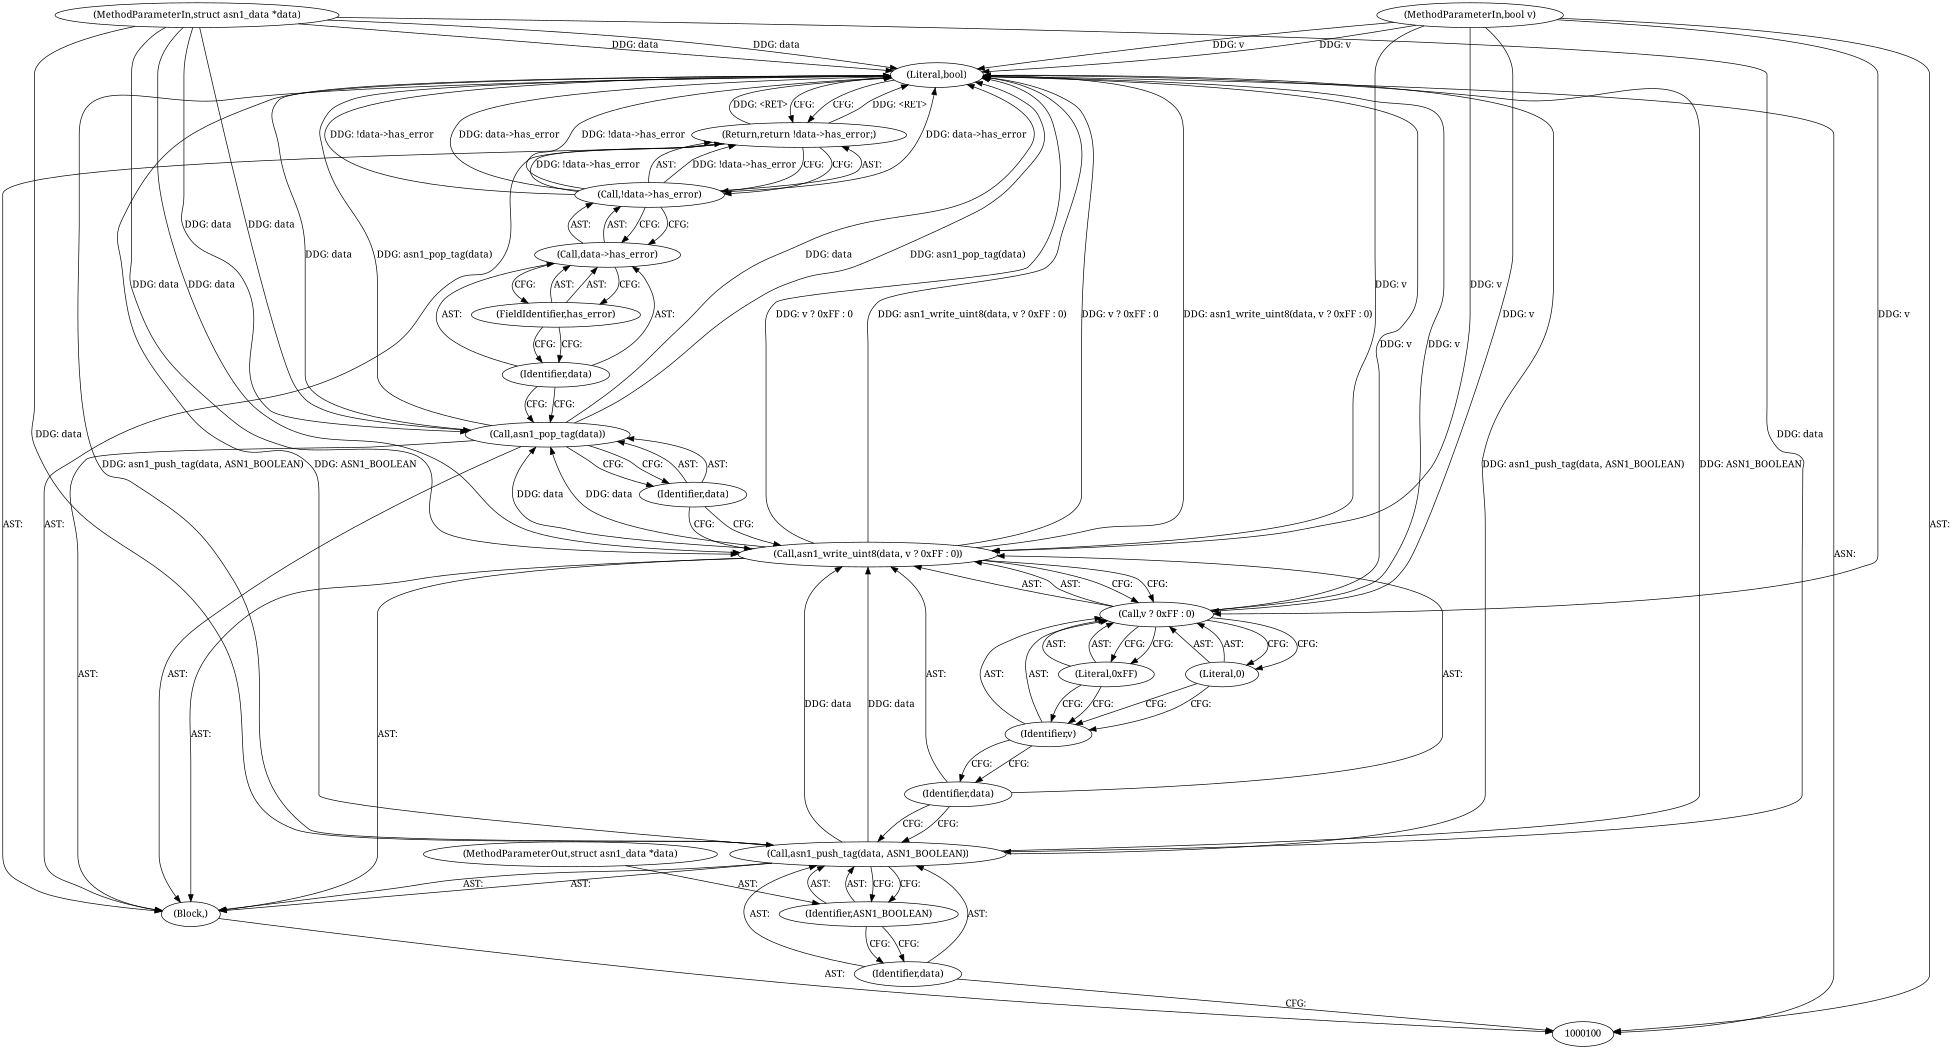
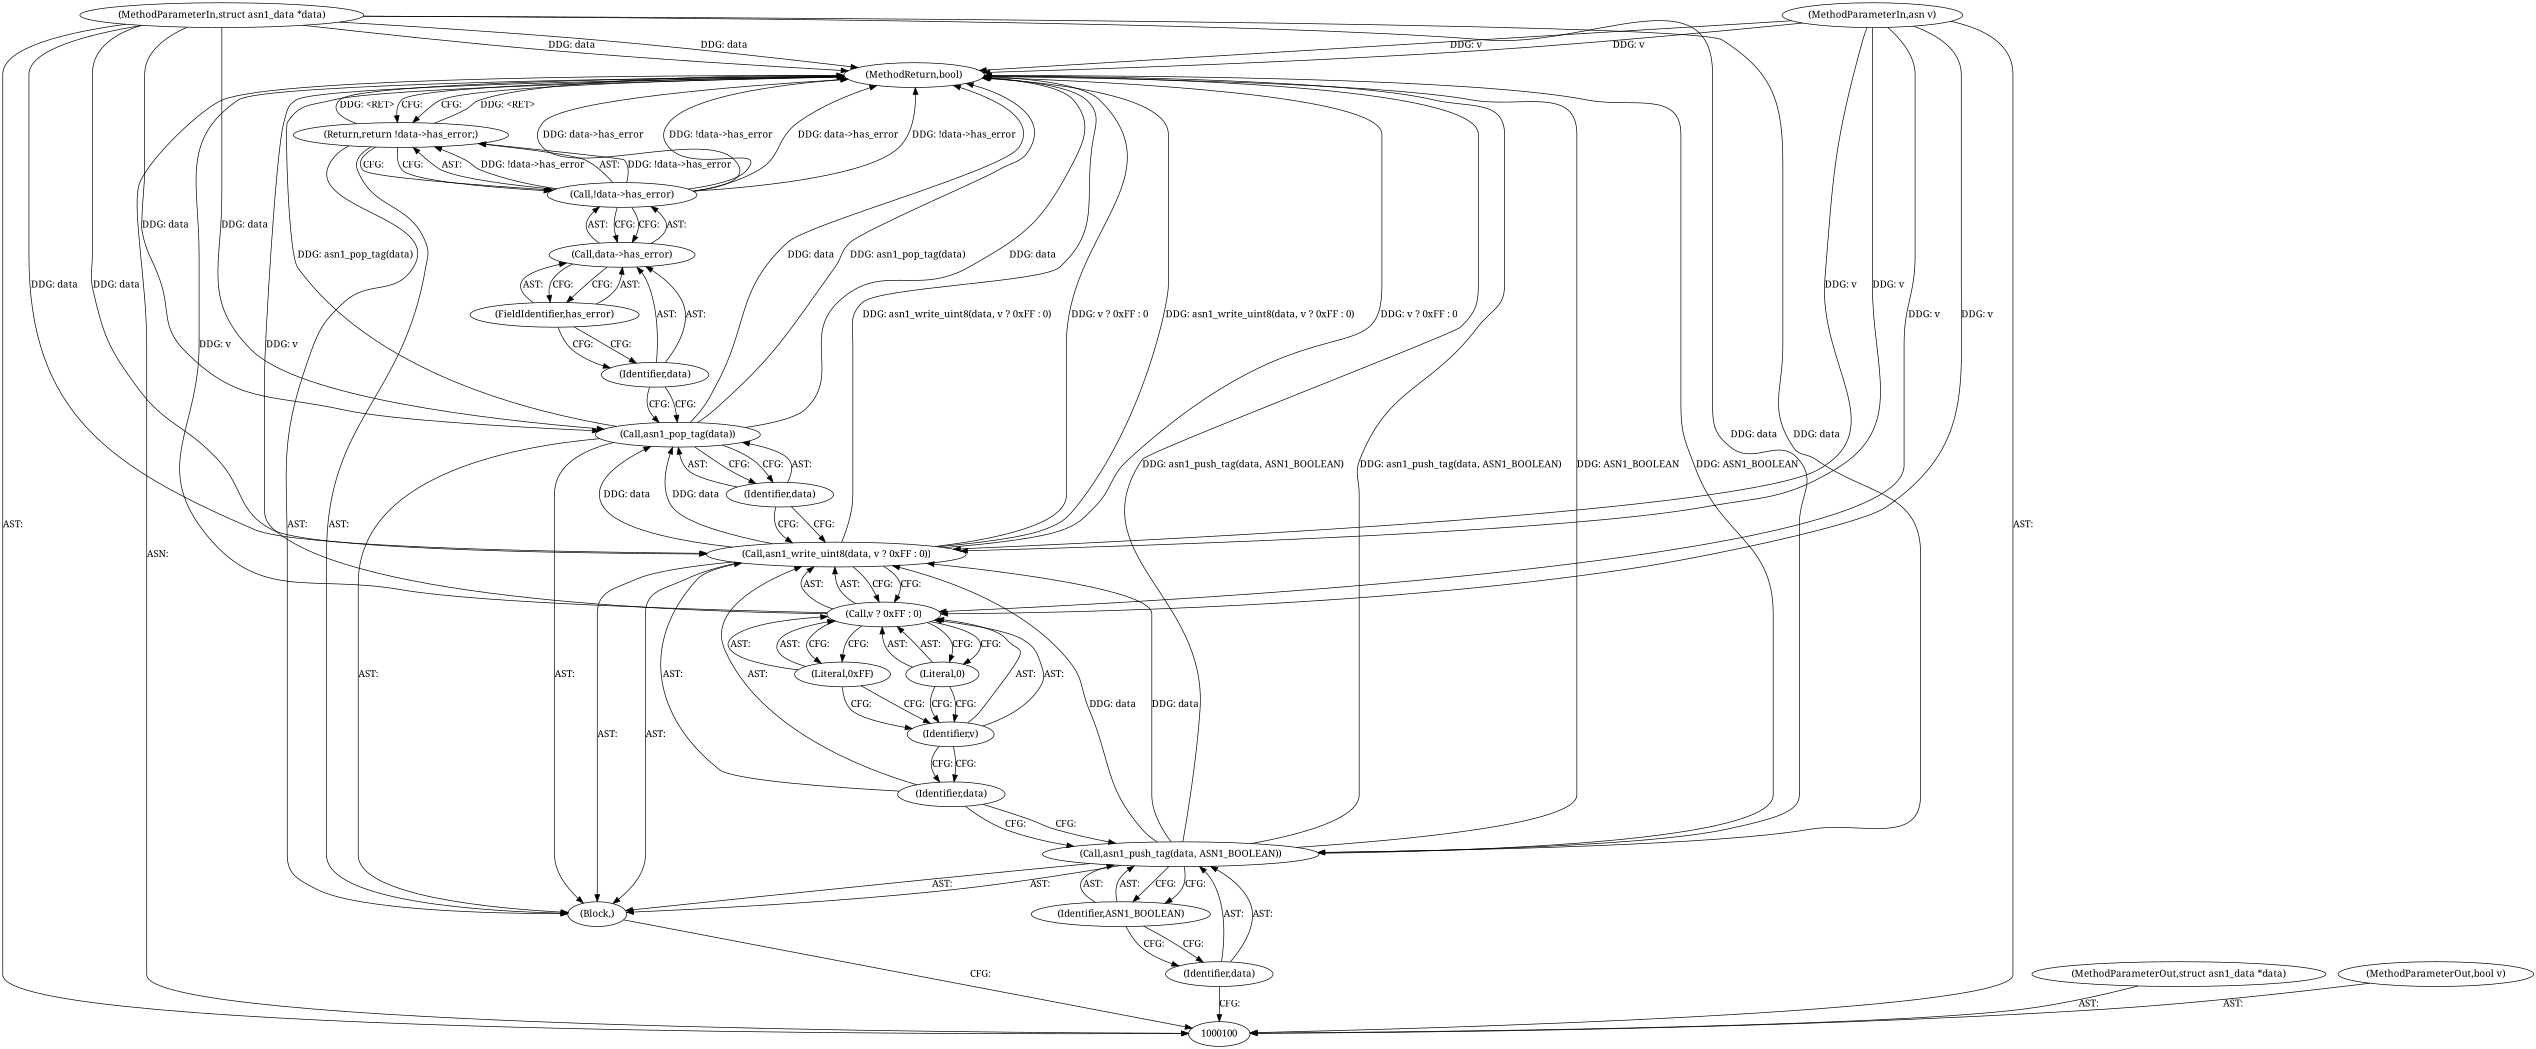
  digraph {
    fontname="Noto Serif"
    node [fontname="Noto Serif"]
    edge [fontname="Noto Serif"]
-   n1 [label="(Literal,bool)"]
+   n1 [label="(MethodReturn,bool)"]
    n2 [label="(Return,return !data->has_error;)"]
    1000100
    n4 [label="(Block,)"]
    n5 [label="(Call,!data->has_error)"]
    n6 [label="(MethodParameterIn,struct asn1_data *data)"]
    n7 [label="(Call,asn1_push_tag(data, ASN1_BOOLEAN))"]
    n8 [label="(Call,asn1_write_uint8(data, v ? 0xFF : 0))"]
    n9 [label="(Call,asn1_pop_tag(data))"]
    n10 [label="(Identifier,ASN1_BOOLEAN)"]
    n11 [label="(Call,v ? 0xFF : 0)"]
    n12 [label="(Identifier,data)"]
    n13 [label="(MethodParameterOut,struct asn1_data *data)"]
-   n14 [label="(MethodParameterIn,bool v)"]
+   n14 [label="(MethodParameterIn,asn v)"]
    n15 [label="(Literal,0xFF)"]
    n16 [label="(Literal,0)"]
+   n17 [label="(MethodParameterOut,bool v)"]
    n18 [label="(Identifier,data)"]
    n19 [label="(Identifier,data)"]
    n20 [label="(Identifier,v)"]
    n21 [label="(Call,data->has_error)"]
    n22 [label="(FieldIdentifier,has_error)"]
    n23 [label="(Identifier,data)"]
    n1 -> n2 [label="CFG: "]
    n1 -> n2 [label="CFG: "]
    n1 -> 1000100 [label="ASN: "]
    n2 -> n1 [label="DDG: <RET>"]
    n2 -> n1 [label="DDG: <RET>"]
    n2 -> n4 [label="AST: "]
    n2 -> n4 [label="AST: "]
    n2 -> n5 [label="CFG: "]
    n2 -> n5 [label="CFG: "]
-   n4 -> 1000100 [label="AST: "]
+   n4 -> 1000100 [label="CFG: "]
    n5 -> n1 [label="DDG: data->has_error"]
    n5 -> n1 [label="DDG: !data->has_error"]
    n5 -> n1 [label="DDG: data->has_error"]
    n5 -> n1 [label="DDG: !data->has_error"]
    n5 -> n2 [label="AST: "]
    n5 -> n2 [label="DDG: !data->has_error"]
    n5 -> n2 [label="AST: "]
    n5 -> n2 [label="DDG: !data->has_error"]
    n5 -> n21 [label="CFG: "]
    n5 -> n21 [label="CFG: "]
    n6 -> n1 [label="DDG: data"]
    n6 -> n1 [label="DDG: data"]
+   n6 -> 1000100 [label="AST: "]
    n6 -> n7 [label="DDG: data"]
    n6 -> n7 [label="DDG: data"]
    n6 -> n8 [label="DDG: data"]
    n6 -> n8 [label="DDG: data"]
    n6 -> n9 [label="DDG: data"]
    n6 -> n9 [label="DDG: data"]
    n7 -> n1 [label="DDG: asn1_push_tag(data, ASN1_BOOLEAN)"]
    n7 -> n1 [label="DDG: ASN1_BOOLEAN"]
    n7 -> n1 [label="DDG: asn1_push_tag(data, ASN1_BOOLEAN)"]
    n7 -> n1 [label="DDG: ASN1_BOOLEAN"]
    n7 -> n4 [label="AST: "]
    n7 -> n4 [label="AST: "]
    n7 -> n8 [label="DDG: data"]
    n7 -> n8 [label="DDG: data"]
    n7 -> n10 [label="CFG: "]
    n7 -> n10 [label="CFG: "]
    n8 -> n1 [label="DDG: asn1_write_uint8(data, v ? 0xFF : 0)"]
    n8 -> n1 [label="DDG: v ? 0xFF : 0"]
    n8 -> n1 [label="DDG: asn1_write_uint8(data, v ? 0xFF : 0)"]
    n8 -> n1 [label="DDG: v ? 0xFF : 0"]
    n8 -> n4 [label="AST: "]
    n8 -> n4 [label="AST: "]
    n8 -> n9 [label="DDG: data"]
    n8 -> n9 [label="DDG: data"]
    n8 -> n11 [label="CFG: "]
    n8 -> n11 [label="CFG: "]
    n9 -> n1 [label="DDG: data"]
    n9 -> n1 [label="DDG: asn1_pop_tag(data)"]
    n9 -> n1 [label="DDG: data"]
    n9 -> n1 [label="DDG: asn1_pop_tag(data)"]
    n9 -> n4 [label="AST: "]
    n9 -> n4 [label="AST: "]
    n9 -> n12 [label="CFG: "]
    n9 -> n12 [label="CFG: "]
    n10 -> n7 [label="AST: "]
    n10 -> n7 [label="AST: "]
    n10 -> n18 [label="CFG: "]
    n10 -> n18 [label="CFG: "]
    n11 -> n1 [label="DDG: v"]
    n11 -> n1 [label="DDG: v"]
    n11 -> n8 [label="AST: "]
    n11 -> n8 [label="AST: "]
    n11 -> n15 [label="CFG: "]
    n11 -> n15 [label="CFG: "]
    n11 -> n16 [label="CFG: "]
    n11 -> n16 [label="CFG: "]
    n12 -> n8 [label="CFG: "]
    n12 -> n8 [label="CFG: "]
    n12 -> n9 [label="AST: "]
    n12 -> n9 [label="AST: "]
-   n13 -> n10 [label="AST: "]
+   n13 -> 1000100 [label="AST: "]
    n14 -> n1 [label="DDG: v"]
    n14 -> n1 [label="DDG: v"]
    n14 -> 1000100 [label="AST: "]
    n14 -> n8 [label="DDG: v"]
    n14 -> n8 [label="DDG: v"]
    n14 -> n11 [label="DDG: v"]
    n14 -> n11 [label="DDG: v"]
    n15 -> n11 [label="AST: "]
    n15 -> n11 [label="AST: "]
    n15 -> n20 [label="CFG: "]
    n15 -> n20 [label="CFG: "]
    n16 -> n11 [label="AST: "]
    n16 -> n11 [label="AST: "]
    n16 -> n20 [label="CFG: "]
    n16 -> n20 [label="CFG: "]
+   n17 -> 1000100 [label="AST: "]
    n18 -> 1000100 [label="CFG: "]
    n18 -> n7 [label="AST: "]
    n18 -> n7 [label="AST: "]
    n19 -> n7 [label="CFG: "]
    n19 -> n7 [label="CFG: "]
    n19 -> n8 [label="AST: "]
    n19 -> n8 [label="AST: "]
    n20 -> n11 [label="AST: "]
    n20 -> n11 [label="AST: "]
    n20 -> n19 [label="CFG: "]
    n20 -> n19 [label="CFG: "]
    n21 -> n5 [label="AST: "]
    n21 -> n5 [label="AST: "]
    n21 -> n22 [label="CFG: "]
    n21 -> n22 [label="CFG: "]
    n22 -> n21 [label="AST: "]
    n22 -> n21 [label="AST: "]
    n22 -> n23 [label="CFG: "]
    n22 -> n23 [label="CFG: "]
    n23 -> n9 [label="CFG: "]
    n23 -> n9 [label="CFG: "]
    n23 -> n21 [label="AST: "]
    n23 -> n21 [label="AST: "]
  }
